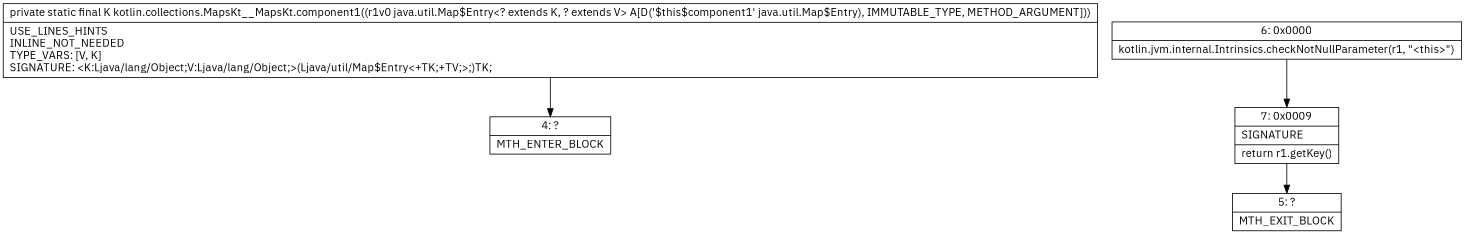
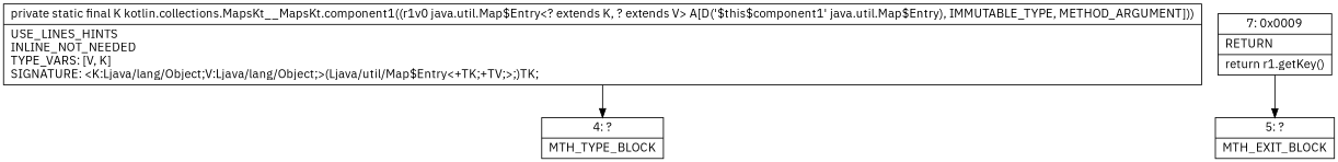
  digraph {
    fontname="IBM Plex Sans"
    node [fontname="IBM Plex Sans" shape=record]
    edge [fontname="IBM Plex Sans"]
-   n1 [label="{4\:\ ?|MTH_ENTER_BLOCK\l}"]
-   n2 [label="{6\:\ 0x0000|kotlin.jvm.internal.Intrinsics.checkNotNullParameter(r1, \"\<this\>\")\l}"]
-   n3 [label="{7\:\ 0x0009|SIGNATURE\l|return r1.getKey()\l}"]
+   n1 [label="{4\:\ ?|MTH_TYPE_BLOCK\l}"]
+   n3 [label="{7\:\ 0x0009|RETURN\l|return r1.getKey()\l}"]
    n4 [label="{5\:\ ?|MTH_EXIT_BLOCK\l}"]
    n5 [label="{private static final K kotlin.collections.MapsKt__MapsKt.component1((r1v0 java.util.Map$Entry\<? extends K, ? extends V\> A[D('$this$component1' java.util.Map$Entry), IMMUTABLE_TYPE, METHOD_ARGUMENT]))  | USE_LINES_HINTS\lINLINE_NOT_NEEDED\lTYPE_VARS: [V, K]\lSIGNATURE: \<K:Ljava\/lang\/Object;V:Ljava\/lang\/Object;\>(Ljava\/util\/Map$Entry\<+TK;+TV;\>;)TK;\l}"]
-   n2 -> n3
    n3 -> n4
    n5 -> n1
  }
